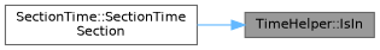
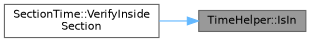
  digraph {
    rankdir=RL
    node [fontname=Helvetica fontsize=10 shape=box style=filled]
    n1 [color=gray40 fillcolor=grey60 fontcolor=black height=0.2 label="TimeHelper::IsIn" width=0.4]
-   n2 [color=grey40 fillcolor=white height=0.2 label="SectionTime::SectionTime\lSection" width=0.4]
+   n2 [color=grey40 fillcolor=white height=0.2 label="SectionTime::VerifyInside\lSection" width=0.4]
    n1 -> n2 [color=steelblue1 dir=back fontname=Helvetica fontsize=10 labelfontname=Helvetica labelfontsize=10 style=solid]
  }
